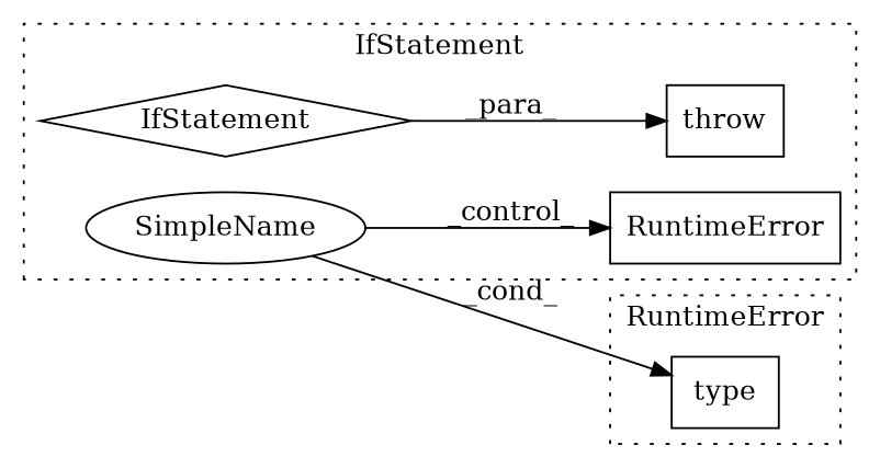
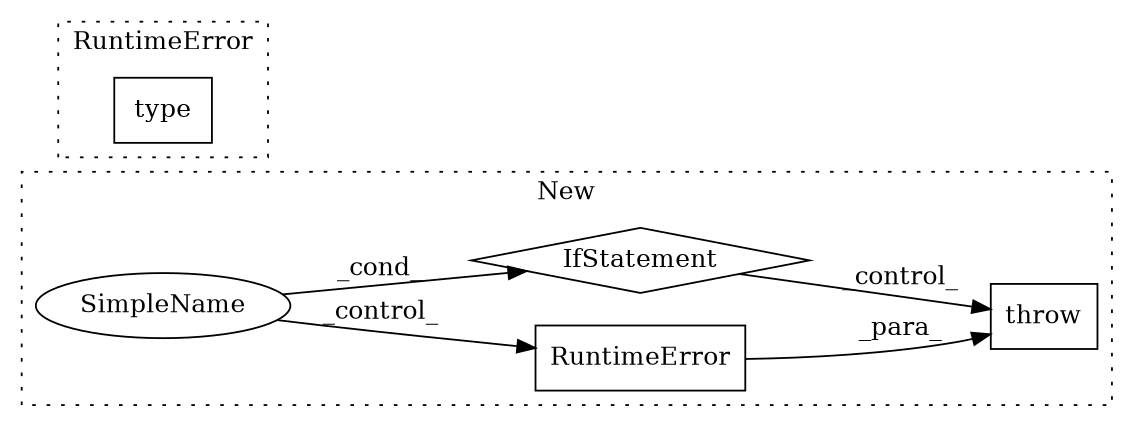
  digraph {
    rankdir=LR
    node [a=32 shape=box]
    n1 [l="13,1" label=RuntimeError s="3513,3562"]
    n2 [a=53 l=6 label=throw s=3507]
    n3 [a=25 l="4,2" label=IfStatement s="3046,3077" shape=diamond]
    n4 [a=42 label=SimpleName shape=ellipse]
    n5 [l="5,1" label=type s="3118,3124"]
    subgraph cluster_1 {
-     label=IfStatement
+     label=New
      style=dotted
      n1
      n2
      n3
      n4
    }
    subgraph cluster_2 {
      label=RuntimeError
      style=dotted
      n5
    }
-   n3 -> n2 [label=_para_]
+   n1 -> n2 [label=_para_]
+   n3 -> n2 [label=_control_]
    n4 -> n1 [label=_control_]
-   n4 -> n5 [label=_cond_]
+   n4 -> n3 [label=_cond_]
  }
